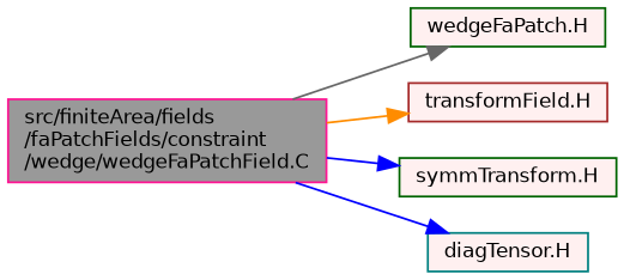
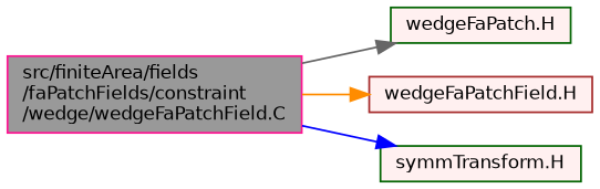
  digraph {
    rankdir=LR
    node [color=darkgreen fillcolor="#FFF0F0" fontname=Helvetica fontsize=10 shape=box style=filled]
    edge [color=blue fontname=Helvetica fontsize=10 labelfontname=Helvetica labelfontsize=10 style=solid]
    n1 [color=deeppink fillcolor=grey60 fontcolor=black height=0.2 label="src/finiteArea/fields\l/faPatchFields/constraint\l/wedge/wedgeFaPatchField.C" width=0.4]
    n2 [height=0.2 label="wedgeFaPatch.H" width=0.4]
-   n3 [color=brown height=0.2 label="transformField.H" width=0.4]
+   n3 [color=brown height=0.2 label="wedgeFaPatchField.H" width=0.4]
    n4 [height=0.2 label="symmTransform.H" width=0.4]
-   n5 [color=teal height=0.2 label="diagTensor.H" width=0.4]
    n1 -> n2 [color=gray40]
    n1 -> n3 [color=darkorange]
    n1 -> n4
-   n1 -> n5
  }
